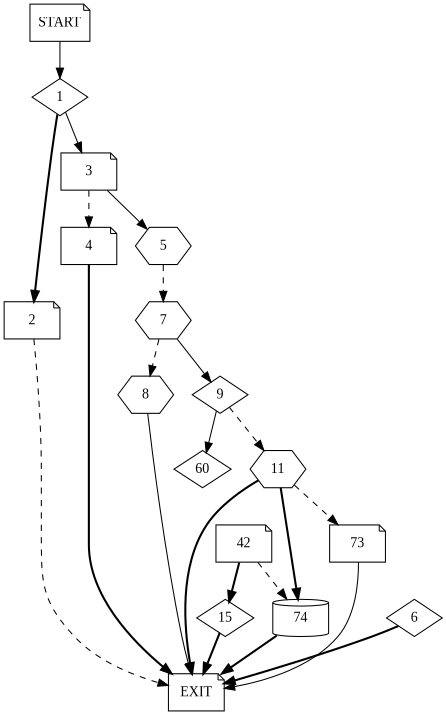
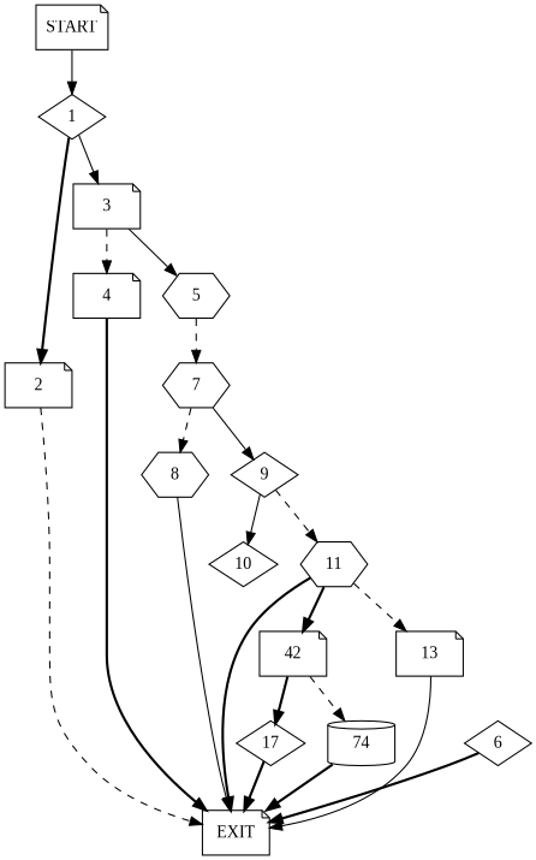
  digraph {
    fontname="Liberation Serif"
    node [fontname="Liberation Serif" shape=note]
    edge [fontname="Liberation Serif" style=bold]
    n1 [label=START]
    1 [shape=diamond]
    2
    3
    n5 [label=EXIT]
    4
    5 [shape=hexagon]
    7 [shape=hexagon]
    6 [shape=diamond]
    8 [shape=hexagon]
    9 [shape=diamond]
-   10 [shape=diamond label=60]
+   10 [shape=diamond]
    11 [shape=hexagon]
    n14 [label=42]
-   13 [label=73]
+   13
    n16 [label=74 shape=cylinder]
-   15 [shape=diamond]
+   15 [shape=diamond label=17]
    n1 -> 1 [style=solid]
    1 -> 2
    1 -> 3 [style=solid]
    2 -> n5 [style=dashed]
    3 -> 4 [style=dashed]
    3 -> 5 [style=solid]
    4 -> n5
    5 -> 7 [style=dashed]
    7 -> 8 [style=dashed]
    7 -> 9 [style=solid]
    6 -> n5
    8 -> n5 [style=solid]
    9 -> 10 [style=solid]
    9 -> 11 [style=dashed]
    11 -> n5
-   11 -> n16
+   11 -> n14
    11 -> 13 [style=dashed]
    n14 -> n16 [style=dashed]
    n14 -> 15
    13 -> n5 [style=solid]
    n16 -> n5
    15 -> n5
  }
